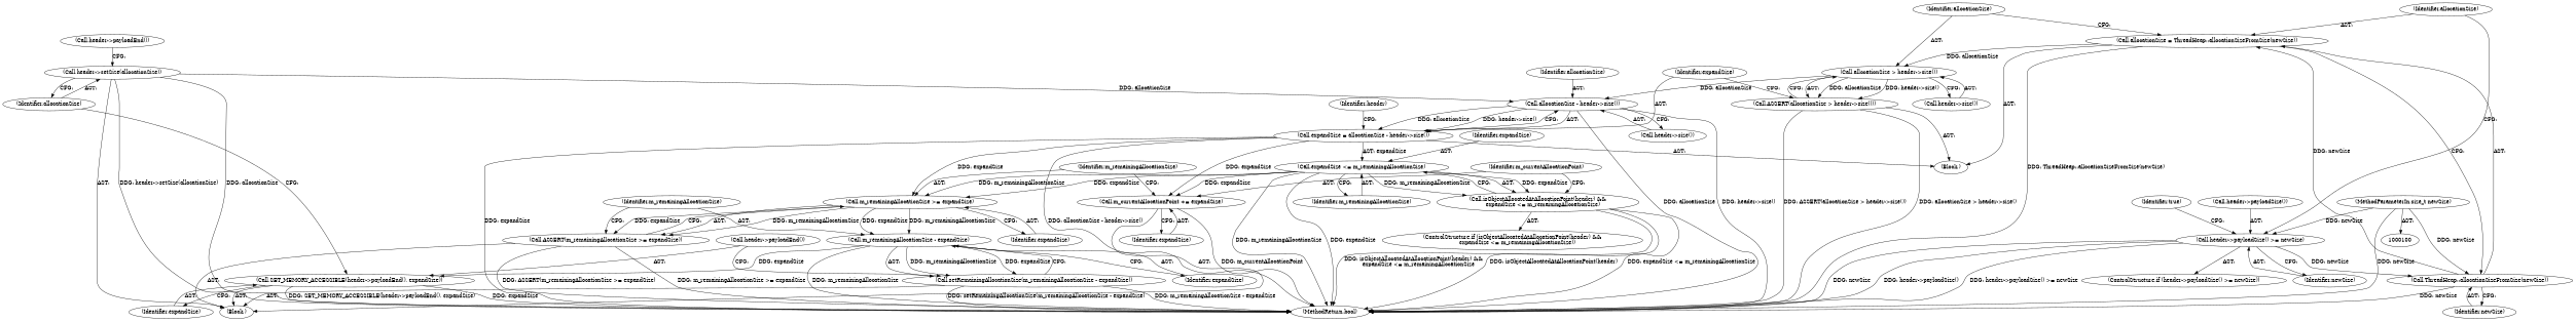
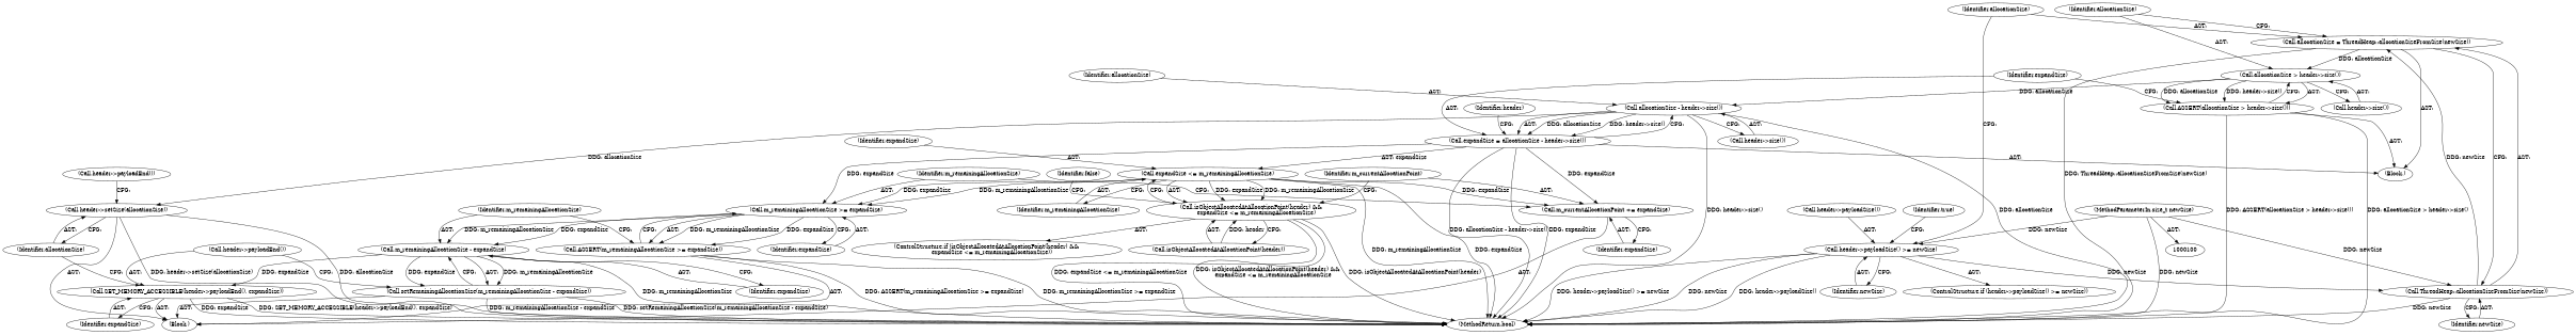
  digraph {
    n1 [label="(Call,allocationSize > header->size())"]
    n2 [label="(Call,ASSERT(allocationSize > header->size()))"]
    n3 [label="(Call,allocationSize - header->size())"]
    n4 [label="(Call,header->size())"]
    n5 [label="(Block,)"]
    n6 [label="(MethodReturn,bool)"]
    n7 [label="(Call,expandSize = allocationSize - header->size())"]
    n8 [label="(Call,header->setSize(allocationSize))"]
    n9 [label="(Call,header->size())"]
    n10 [label="(Call,allocationSize = ThreadHeap::allocationSizeFromSize(newSize))"]
    n11 [label="(Call,ThreadHeap::allocationSizeFromSize(newSize))"]
    n12 [label="(Identifier,newSize)"]
    n13 [label="(Call,header->payloadSize() >= newSize)"]
    n14 [label="(ControlStructure,if (header->payloadSize() >= newSize))"]
    n15 [label="(Identifier,newSize)"]
    n16 [label="(MethodParameterIn,size_t newSize)"]
    1000100
    n18 [label="(Call,expandSize <= m_remainingAllocationSize)"]
    n19 [label="(Call,m_currentAllocationPoint += expandSize)"]
    n20 [label="(Call,m_remainingAllocationSize >= expandSize)"]
    n21 [label="(Block,)"]
    n22 [label="(Identifier,allocationSize)"]
    n23 [label="(Call,isObjectAllocatedAtAllocationPoint(header) &&\n      expandSize <= m_remainingAllocationSize)"]
    n24 [label="(Identifier,m_remainingAllocationSize)"]
    n25 [label="(Identifier,expandSize)"]
    n26 [label="(Call,ASSERT(m_remainingAllocationSize >= expandSize))"]
    n27 [label="(Call,m_remainingAllocationSize - expandSize)"]
    n28 [label="(Identifier,expandSize)"]
+   n29 [label="(Call,isObjectAllocatedAtAllocationPoint(header))"]
    n30 [label="(ControlStructure,if (isObjectAllocatedAtAllocationPoint(header) &&\n      expandSize <= m_remainingAllocationSize))"]
    n31 [label="(Call,setRemainingAllocationSize(m_remainingAllocationSize - expandSize))"]
    n32 [label="(Call,SET_MEMORY_ACCESSIBLE(header->payloadEnd(), expandSize))"]
    n33 [label="(Identifier,expandSize)"]
    n34 [label="(Identifier,expandSize)"]
    n35 [label="(Identifier,true)"]
    n36 [label="(Call,header->payloadEnd())"]
    n37 [label="(Identifier,allocationSize)"]
    n38 [label="(Identifier,header)"]
    n39 [label="(Identifier,m_currentAllocationPoint)"]
    n40 [label="(Identifier,allocationSize)"]
    n41 [label="(Identifier,expandSize)"]
    n42 [label="(Call,header->payloadSize())"]
    n43 [label="(Identifier,expandSize)"]
+   n44 [label="(Identifier,false)"]
    n45 [label="(Identifier,m_remainingAllocationSize)"]
    n46 [label="(Call,header->payloadEnd())"]
    n47 [label="(Identifier,m_remainingAllocationSize)"]
    n48 [label="(Identifier,allocationSize)"]
    n1 -> n2 [label="AST: "]
    n1 -> n2 [label="DDG: allocationSize"]
    n1 -> n2 [label="DDG: header->size()"]
    n1 -> n3 [label="DDG: allocationSize"]
    n1 -> n4 [label="CFG: "]
    n2 -> n1 [label="CFG: "]
    n2 -> n5 [label="AST: "]
    n2 -> n6 [label="DDG: allocationSize > header->size()"]
    n2 -> n6 [label="DDG: ASSERT(allocationSize > header->size())"]
    n3 -> n6 [label="DDG: header->size()"]
    n3 -> n6 [label="DDG: allocationSize"]
    n3 -> n7 [label="AST: "]
    n3 -> n7 [label="DDG: allocationSize"]
    n3 -> n7 [label="DDG: header->size()"]
-   n8 -> n3 [label="DDG: allocationSize"]
+   n3 -> n8 [label="DDG: allocationSize"]
    n3 -> n9 [label="CFG: "]
    n4 -> n1 [label="AST: "]
    n7 -> n3 [label="CFG: "]
    n7 -> n5 [label="AST: "]
    n7 -> n6 [label="DDG: allocationSize - header->size()"]
    n7 -> n6 [label="DDG: expandSize"]
    n7 -> n18 [label="AST: expandSize"]
    n7 -> n19 [label="DDG: expandSize"]
    n7 -> n20 [label="DDG: expandSize"]
    n8 -> n6 [label="DDG: allocationSize"]
    n8 -> n6 [label="DDG: header->setSize(allocationSize)"]
    n8 -> n21 [label="AST: "]
    n8 -> n22 [label="CFG: "]
    n9 -> n3 [label="AST: "]
    n10 -> n1 [label="DDG: allocationSize"]
    n10 -> n5 [label="AST: "]
    n10 -> n6 [label="DDG: ThreadHeap::allocationSizeFromSize(newSize)"]
    n10 -> n11 [label="CFG: "]
    n11 -> n6 [label="DDG: newSize"]
    n11 -> n10 [label="AST: "]
    n11 -> n10 [label="DDG: newSize"]
    n11 -> n12 [label="CFG: "]
    n12 -> n11 [label="AST: "]
    n13 -> n6 [label="DDG: newSize"]
    n13 -> n6 [label="DDG: header->payloadSize()"]
    n13 -> n6 [label="DDG: header->payloadSize() >= newSize"]
    n13 -> n11 [label="DDG: newSize"]
    n13 -> n14 [label="AST: "]
    n13 -> n15 [label="CFG: "]
    n15 -> n13 [label="AST: "]
    n16 -> n6 [label="DDG: newSize"]
    n16 -> n11 [label="DDG: newSize"]
    n16 -> n13 [label="DDG: newSize"]
    n16 -> 1000100 [label="AST: "]
    n18 -> n6 [label="DDG: m_remainingAllocationSize"]
    n18 -> n6 [label="DDG: expandSize"]
    n18 -> n19 [label="DDG: expandSize"]
    n18 -> n20 [label="DDG: m_remainingAllocationSize"]
    n18 -> n20 [label="DDG: expandSize"]
    n18 -> n23 [label="AST: "]
    n18 -> n23 [label="DDG: expandSize"]
    n18 -> n23 [label="DDG: m_remainingAllocationSize"]
    n18 -> n24 [label="CFG: "]
-   n19 -> n6 [label="DDG: m_currentAllocationPoint"]
    n19 -> n21 [label="AST: "]
    n19 -> n25 [label="CFG: "]
    n20 -> n26 [label="AST: "]
    n20 -> n26 [label="DDG: m_remainingAllocationSize"]
    n20 -> n26 [label="DDG: expandSize"]
    n20 -> n27 [label="DDG: m_remainingAllocationSize"]
    n20 -> n27 [label="DDG: expandSize"]
    n20 -> n28 [label="CFG: "]
    n22 -> n8 [label="AST: "]
    n22 -> n32 [label="CFG: "]
    n23 -> n6 [label="DDG: expandSize <= m_remainingAllocationSize"]
    n23 -> n6 [label="DDG: isObjectAllocatedAtAllocationPoint(header) &&\n      expandSize <= m_remainingAllocationSize"]
    n23 -> n6 [label="DDG: isObjectAllocatedAtAllocationPoint(header)"]
    n23 -> n18 [label="CFG: "]
+   n23 -> n29 [label="CFG: "]
    n23 -> n30 [label="AST: "]
    n24 -> n18 [label="AST: "]
    n25 -> n19 [label="AST: "]
    n26 -> n6 [label="DDG: m_remainingAllocationSize >= expandSize"]
    n26 -> n6 [label="DDG: ASSERT(m_remainingAllocationSize >= expandSize)"]
    n26 -> n20 [label="CFG: "]
    n26 -> n21 [label="AST: "]
    n27 -> n6 [label="DDG: m_remainingAllocationSize"]
    n27 -> n31 [label="AST: "]
    n27 -> n31 [label="DDG: m_remainingAllocationSize"]
    n27 -> n31 [label="DDG: expandSize"]
    n27 -> n32 [label="DDG: expandSize"]
    n27 -> n33 [label="CFG: "]
    n28 -> n20 [label="AST: "]
+   n29 -> n23 [label="AST: "]
+   n29 -> n23 [label="DDG: header"]
    n31 -> n6 [label="DDG: m_remainingAllocationSize - expandSize"]
    n31 -> n6 [label="DDG: setRemainingAllocationSize(m_remainingAllocationSize - expandSize)"]
    n31 -> n21 [label="AST: "]
    n31 -> n27 [label="CFG: "]
    n32 -> n6 [label="DDG: SET_MEMORY_ACCESSIBLE(header->payloadEnd(), expandSize)"]
    n32 -> n6 [label="DDG: expandSize"]
    n32 -> n21 [label="AST: "]
    n32 -> n34 [label="CFG: "]
    n33 -> n27 [label="AST: "]
    n34 -> n32 [label="AST: "]
    n35 -> n13 [label="CFG: "]
    n36 -> n8 [label="CFG: "]
    n37 -> n1 [label="AST: "]
    n37 -> n10 [label="CFG: "]
    n38 -> n7 [label="CFG: "]
    n39 -> n19 [label="AST: "]
    n39 -> n23 [label="CFG: "]
    n40 -> n10 [label="AST: "]
    n40 -> n13 [label="CFG: "]
    n41 -> n18 [label="AST: "]
    n42 -> n13 [label="AST: "]
    n43 -> n2 [label="CFG: "]
    n43 -> n7 [label="AST: "]
+   n44 -> n23 [label="CFG: "]
    n45 -> n19 [label="CFG: "]
    n45 -> n20 [label="AST: "]
    n46 -> n31 [label="CFG: "]
    n46 -> n32 [label="AST: "]
    n47 -> n26 [label="CFG: "]
    n47 -> n27 [label="AST: "]
    n48 -> n3 [label="AST: "]
  }
